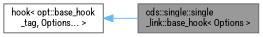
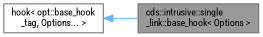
  digraph {
    rankdir=LR
    fontname="Roboto Condensed"
    node [color=gray40 fontname="Roboto Condensed" fontsize=10 shape=box style=filled]
-   n1 [fillcolor=grey60 fontcolor=black height=0.2 label="cds::single::single\l_link::base_hook\< Options \>" width=0.4]
+   n1 [fillcolor=grey60 fontcolor=black height=0.2 label="cds::intrusive::single\l_link::base_hook\< Options \>" width=0.4]
    n2 [fillcolor=white height=0.2 label="hook\< opt::base_hook\l_tag, Options... \>" width=0.4]
    n2 -> n1 [color=steelblue1 dir=back fontname="Roboto Condensed" fontsize=10 labelfontname=Helvetica labelfontsize=10 style=solid]
  }
